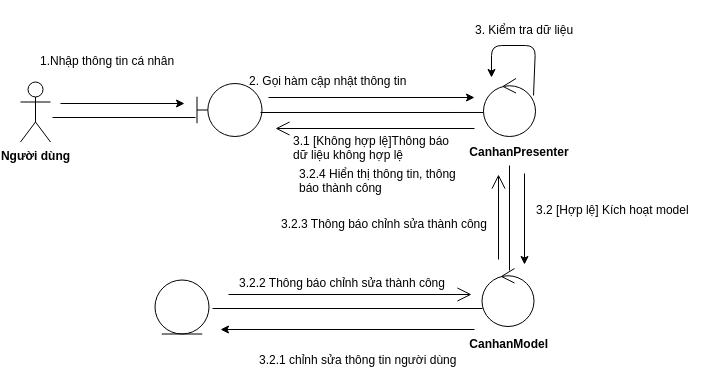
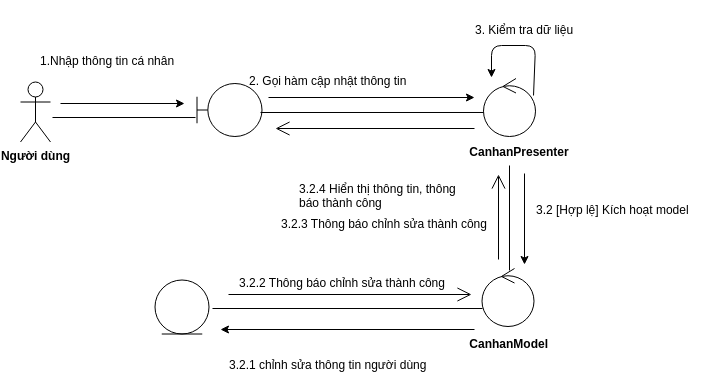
  <mxCell id="0" />
  <mxCell id="1" parent="0" />
  <mxCell id="2" value="Người dùng" style="shape=umlActor;verticalLabelPosition=bottom;labelBackgroundColor=#ffffff;verticalAlign=top;html=1;outlineConnect=0;fontStyle=1" parent="1" vertex="1"><mxGeometry x="20" y="81.5" width="30" height="60" as="geometry" /></mxCell>
  <mxCell id="3" value="" style="ellipse;shape=umlControl;whiteSpace=wrap;html=1;strokeColor=#000000;fontStyle=1" parent="1" vertex="1"><mxGeometry x="483" y="78" width="52" height="58" as="geometry" /></mxCell>
  <mxCell id="4" value="&amp;nbsp;CanhanPresenter" style="text;html=1;resizable=0;points=[];autosize=1;align=left;verticalAlign=top;spacingTop=-4;fontStyle=1" parent="1" vertex="1"><mxGeometry x="464" y="141.5" width="110" height="20" as="geometry" /></mxCell>
  <mxCell id="5" value="" style="shape=umlBoundary;whiteSpace=wrap;html=1;strokeColor=#000000;fontStyle=1" parent="1" vertex="1"><mxGeometry x="196.5" y="83" width="65" height="53" as="geometry" /></mxCell>
  <mxCell id="6" value="" style="ellipse;shape=umlEntity;whiteSpace=wrap;html=1;strokeColor=#000000;fontStyle=1" parent="1" vertex="1"><mxGeometry x="154.5" y="279.5" width="54" height="54" as="geometry" /></mxCell>
  <mxCell id="7" value="&amp;nbsp;CanhanModel" style="text;html=1;resizable=0;points=[];autosize=1;align=left;verticalAlign=top;spacingTop=-4;fontStyle=1" parent="1" vertex="1"><mxGeometry x="464" y="333.5" width="90" height="20" as="geometry" /></mxCell>
  <mxCell id="8" value="" style="ellipse;shape=umlControl;whiteSpace=wrap;html=1;strokeColor=#000000;fontStyle=1" parent="1" vertex="1"><mxGeometry x="481.5" y="268" width="52" height="58" as="geometry" /></mxCell>
  <mxCell id="9" value="" style="endArrow=none;html=1;fontColor=none;entryX=-0.023;entryY=0.642;entryDx=0;entryDy=0;entryPerimeter=0;" parent="1" target="5" edge="1"><mxGeometry width="50" height="50" relative="1" as="geometry"><mxPoint x="52" y="117" as="sourcePoint" /><mxPoint x="167" y="39" as="targetPoint" /></mxGeometry></mxCell>
  <mxCell id="10" value="" style="endArrow=none;html=1;fontColor=none;entryX=0;entryY=0.586;entryDx=0;entryDy=0;entryPerimeter=0;" parent="1" target="3" edge="1"><mxGeometry width="50" height="50" relative="1" as="geometry"><mxPoint x="260" y="112" as="sourcePoint" /><mxPoint x="415" y="70" as="targetPoint" /></mxGeometry></mxCell>
  <mxCell id="11" value="" style="endArrow=none;html=1;fontColor=none;exitX=0.529;exitY=0.034;exitDx=0;exitDy=0;exitPerimeter=0;" parent="1" source="8" edge="1"><mxGeometry width="50" height="50" relative="1" as="geometry"><mxPoint x="565" y="249" as="sourcePoint" /><mxPoint x="509" y="165" as="targetPoint" /></mxGeometry></mxCell>
  <mxCell id="12" value="" style="endArrow=none;html=1;fontColor=none;entryX=0.01;entryY=0.69;entryDx=0;entryDy=0;entryPerimeter=0;" parent="1" target="8" edge="1"><mxGeometry width="50" height="50" relative="1" as="geometry"><mxPoint x="212" y="308" as="sourcePoint" /><mxPoint x="348" y="282" as="targetPoint" /></mxGeometry></mxCell>
  <mxCell id="13" value="" style="endArrow=classic;html=1;fontColor=none;" parent="1" edge="1"><mxGeometry width="50" height="50" relative="1" as="geometry"><mxPoint x="60" y="103" as="sourcePoint" /><mxPoint x="184" y="103" as="targetPoint" /></mxGeometry></mxCell>
  <mxCell id="14" value="" style="endArrow=classic;html=1;fontColor=none;" parent="1" edge="1"><mxGeometry width="50" height="50" relative="1" as="geometry"><mxPoint x="268" y="97" as="sourcePoint" /><mxPoint x="474" y="97" as="targetPoint" /></mxGeometry></mxCell>
  <mxCell id="15" value="" style="endArrow=classic;html=1;fontColor=none;" parent="1" edge="1"><mxGeometry width="50" height="50" relative="1" as="geometry"><mxPoint x="524" y="173" as="sourcePoint" /><mxPoint x="524" y="264" as="targetPoint" /></mxGeometry></mxCell>
  <mxCell id="16" value="" style="endArrow=classic;html=1;fontColor=none;" parent="1" edge="1"><mxGeometry width="50" height="50" relative="1" as="geometry"><mxPoint x="474" y="329" as="sourcePoint" /><mxPoint x="220" y="329" as="targetPoint" /></mxGeometry></mxCell>
  <mxCell id="17" value="" style="endArrow=open;endFill=1;endSize=12;html=1;fontColor=none;" parent="1" edge="1"><mxGeometry width="160" relative="1" as="geometry"><mxPoint x="228" y="294" as="sourcePoint" /><mxPoint x="471" y="294" as="targetPoint" /></mxGeometry></mxCell>
  <mxCell id="18" value="" style="endArrow=open;endFill=1;endSize=12;html=1;fontColor=none;" parent="1" edge="1"><mxGeometry width="160" relative="1" as="geometry"><mxPoint x="498" y="259" as="sourcePoint" /><mxPoint x="498" y="174" as="targetPoint" /></mxGeometry></mxCell>
  <mxCell id="19" value="" style="endArrow=open;endFill=1;endSize=12;html=1;fontColor=none;" parent="1" edge="1"><mxGeometry width="160" relative="1" as="geometry"><mxPoint x="474" y="128" as="sourcePoint" /><mxPoint x="275" y="128" as="targetPoint" /></mxGeometry></mxCell>
  <mxCell id="20" value="1.Nhập thông tin cá nhân" style="text;html=1;resizable=0;points=[];autosize=1;align=left;verticalAlign=top;spacingTop=-4;fontColor=none;" parent="1" vertex="1"><mxGeometry x="37.5" y="51" width="144" height="14" as="geometry" /></mxCell>
  <mxCell id="21" value="2. Gọi hàm cập nhật thông tin" style="text;html=1;resizable=0;points=[];autosize=1;align=left;verticalAlign=top;spacingTop=-4;fontColor=none;" parent="1" vertex="1"><mxGeometry x="247" y="71" width="167" height="14" as="geometry" /></mxCell>
  <mxCell id="22" value="" style="endArrow=classic;html=1;fontColor=none;exitX=0.962;exitY=0.293;exitDx=0;exitDy=0;exitPerimeter=0;" parent="1" source="3" edge="1"><mxGeometry width="50" height="50" relative="1" as="geometry"><mxPoint x="563" y="111.5" as="sourcePoint" /><mxPoint x="491" y="77" as="targetPoint" /><Array as="points"><mxPoint x="535" y="45" /><mxPoint x="491" y="45" /></Array></mxGeometry></mxCell>
  <mxCell id="23" value="3. Kiểm tra dữ liệu" style="text;html=1;resizable=0;points=[];autosize=1;align=left;verticalAlign=top;spacingTop=-4;fontColor=none;" parent="1" vertex="1"><mxGeometry x="473" y="20" width="108" height="14" as="geometry" /></mxCell>
- <mxCell id="24" value="3.1 [Không hợp lệ]Thông báo &lt;br&gt;dữ liệu không&amp;nbsp;hợp lệ&lt;br&gt;" style="text;html=1;resizable=0;points=[];autosize=1;align=left;verticalAlign=top;spacingTop=-4;" vertex="1" parent="1"><mxGeometry x="291" y="130.5" width="169" height="28" as="geometry" /></mxCell>
  <mxCell id="25" value="3.2 [Hợp lệ] Kích hoạt model" style="text;html=1;resizable=0;points=[];autosize=1;align=left;verticalAlign=top;spacingTop=-4;" vertex="1" parent="1"><mxGeometry x="533.5" y="200" width="163" height="14" as="geometry" /></mxCell>
- <mxCell id="26" value="3.2.1 chỉnh sửa thông tin người dùng" style="text;html=1;resizable=0;points=[];autosize=1;align=left;verticalAlign=top;spacingTop=-4;" vertex="1" parent="1"><mxGeometry x="257" y="350" width="207" height="14" as="geometry" /></mxCell>
+ <mxCell id="26" value="3.2.1 chỉnh sửa thông tin người dùng" style="text;html=1;resizable=0;points=[];autosize=1;align=left;verticalAlign=top;spacingTop=-4;" vertex="1" parent="1"><mxGeometry x="227" y="355" width="207" height="14" as="geometry" /></mxCell>
  <mxCell id="27" value="3.2.2 Thông báo chỉnh sửa thành công" style="text;html=1;resizable=0;points=[];autosize=1;align=left;verticalAlign=top;spacingTop=-4;" vertex="1" parent="1"><mxGeometry x="237" y="272.5" width="216" height="14" as="geometry" /></mxCell>
  <mxCell id="28" value="3.2.3 Thông báo chỉnh sửa thành công" style="text;html=1;resizable=0;points=[];autosize=1;align=left;verticalAlign=top;spacingTop=-4;" vertex="1" parent="1"><mxGeometry x="278.5" y="214" width="216" height="14" as="geometry" /></mxCell>
- <mxCell id="29" value="3.2.4 Hiển thị thông tin, thông&lt;br&gt;báo thành công&lt;br&gt;" style="text;html=1;resizable=0;points=[];autosize=1;align=left;verticalAlign=top;spacingTop=-4;" vertex="1" parent="1"><mxGeometry x="297" y="163.5" width="167" height="28" as="geometry" /></mxCell>
+ <mxCell id="29" value="3.2.4 Hiển thị thông tin, thông&lt;br&gt;báo thành công&lt;br&gt;" style="text;html=1;resizable=0;points=[];autosize=1;align=left;verticalAlign=top;spacingTop=-4;" vertex="1" parent="1"><mxGeometry x="297" y="178.5" width="167" height="28" as="geometry" /></mxCell>
